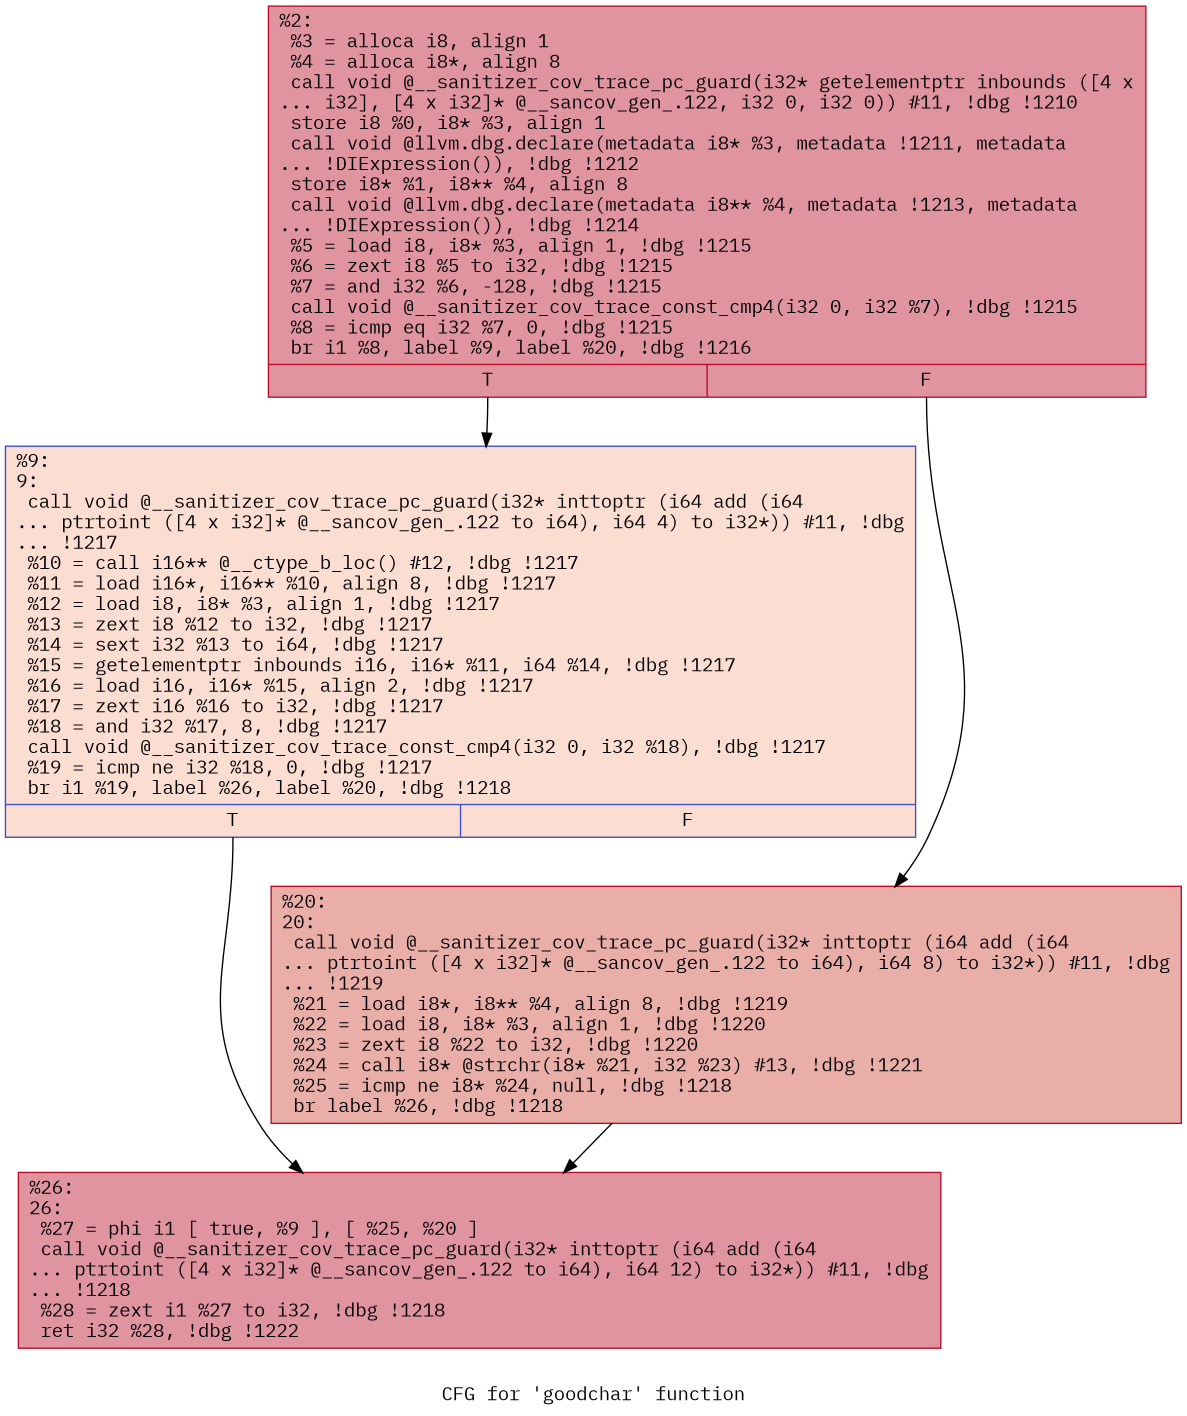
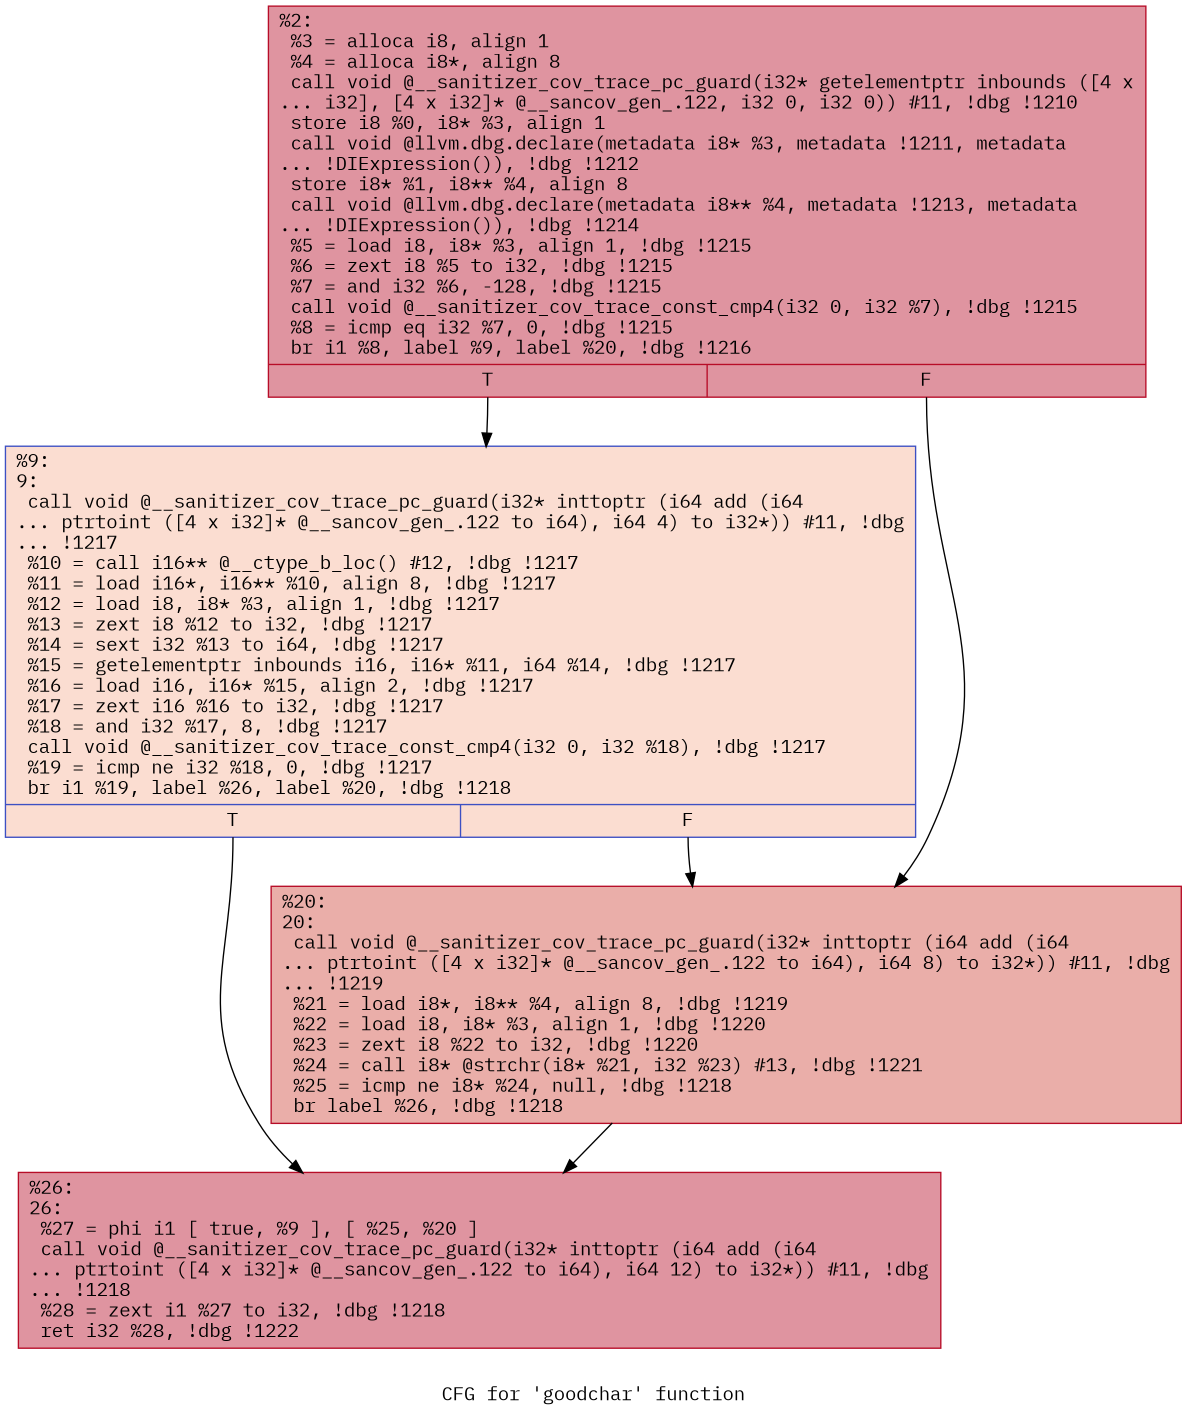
  digraph {
    label="CFG for 'goodchar' function"
    fontname="IBM Plex Mono"
    node [color="#b70d28ff" fillcolor="#b70d2870" shape=record style=filled fontname="IBM Plex Mono"]
    edge [tailport=s0 fontname="IBM Plex Mono"]
    n1 [label="{%2:\l  %3 = alloca i8, align 1\l  %4 = alloca i8*, align 8\l  call void @__sanitizer_cov_trace_pc_guard(i32* getelementptr inbounds ([4 x\l... i32], [4 x i32]* @__sancov_gen_.122, i32 0, i32 0)) #11, !dbg !1210\l  store i8 %0, i8* %3, align 1\l  call void @llvm.dbg.declare(metadata i8* %3, metadata !1211, metadata\l... !DIExpression()), !dbg !1212\l  store i8* %1, i8** %4, align 8\l  call void @llvm.dbg.declare(metadata i8** %4, metadata !1213, metadata\l... !DIExpression()), !dbg !1214\l  %5 = load i8, i8* %3, align 1, !dbg !1215\l  %6 = zext i8 %5 to i32, !dbg !1215\l  %7 = and i32 %6, -128, !dbg !1215\l  call void @__sanitizer_cov_trace_const_cmp4(i32 0, i32 %7), !dbg !1215\l  %8 = icmp eq i32 %7, 0, !dbg !1215\l  br i1 %8, label %9, label %20, !dbg !1216\l|{<s0>T|<s1>F}}"]
    n2 [color="#3d50c3ff" fillcolor="#f7b39670" label="{%9:\l9:                                                \l  call void @__sanitizer_cov_trace_pc_guard(i32* inttoptr (i64 add (i64\l... ptrtoint ([4 x i32]* @__sancov_gen_.122 to i64), i64 4) to i32*)) #11, !dbg\l... !1217\l  %10 = call i16** @__ctype_b_loc() #12, !dbg !1217\l  %11 = load i16*, i16** %10, align 8, !dbg !1217\l  %12 = load i8, i8* %3, align 1, !dbg !1217\l  %13 = zext i8 %12 to i32, !dbg !1217\l  %14 = sext i32 %13 to i64, !dbg !1217\l  %15 = getelementptr inbounds i16, i16* %11, i64 %14, !dbg !1217\l  %16 = load i16, i16* %15, align 2, !dbg !1217\l  %17 = zext i16 %16 to i32, !dbg !1217\l  %18 = and i32 %17, 8, !dbg !1217\l  call void @__sanitizer_cov_trace_const_cmp4(i32 0, i32 %18), !dbg !1217\l  %19 = icmp ne i32 %18, 0, !dbg !1217\l  br i1 %19, label %26, label %20, !dbg !1218\l|{<s0>T|<s1>F}}"]
    n3 [fillcolor="#d0473d70" label="{%20:\l20:                                               \l  call void @__sanitizer_cov_trace_pc_guard(i32* inttoptr (i64 add (i64\l... ptrtoint ([4 x i32]* @__sancov_gen_.122 to i64), i64 8) to i32*)) #11, !dbg\l... !1219\l  %21 = load i8*, i8** %4, align 8, !dbg !1219\l  %22 = load i8, i8* %3, align 1, !dbg !1220\l  %23 = zext i8 %22 to i32, !dbg !1220\l  %24 = call i8* @strchr(i8* %21, i32 %23) #13, !dbg !1221\l  %25 = icmp ne i8* %24, null, !dbg !1218\l  br label %26, !dbg !1218\l}"]
    n4 [label="{%26:\l26:                                               \l  %27 = phi i1 [ true, %9 ], [ %25, %20 ]\l  call void @__sanitizer_cov_trace_pc_guard(i32* inttoptr (i64 add (i64\l... ptrtoint ([4 x i32]* @__sancov_gen_.122 to i64), i64 12) to i32*)) #11, !dbg\l... !1218\l  %28 = zext i1 %27 to i32, !dbg !1218\l  ret i32 %28, !dbg !1222\l}"]
    n1 -> n2
    n1 -> n3 [tailport=s1]
+   n2 -> n3 [tailport=s1]
    n2 -> n4
    n3 -> n4 [tailport=""]
  }
